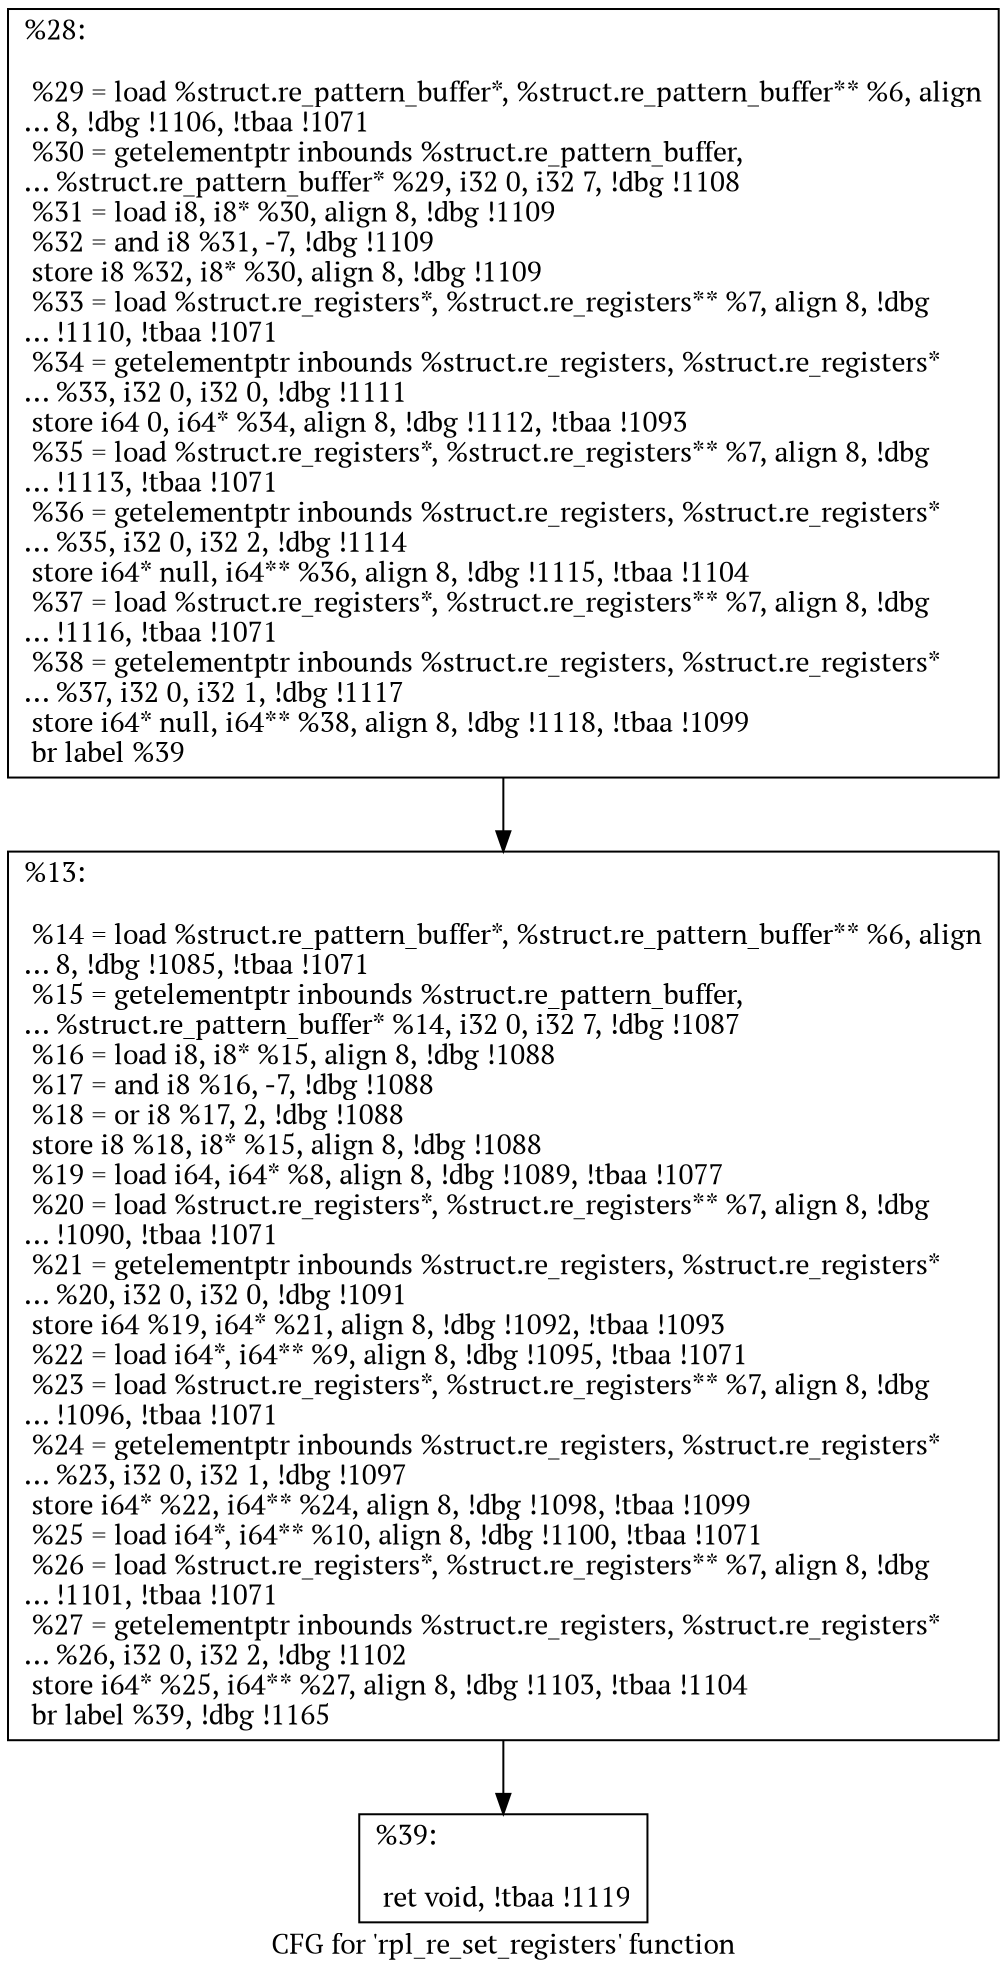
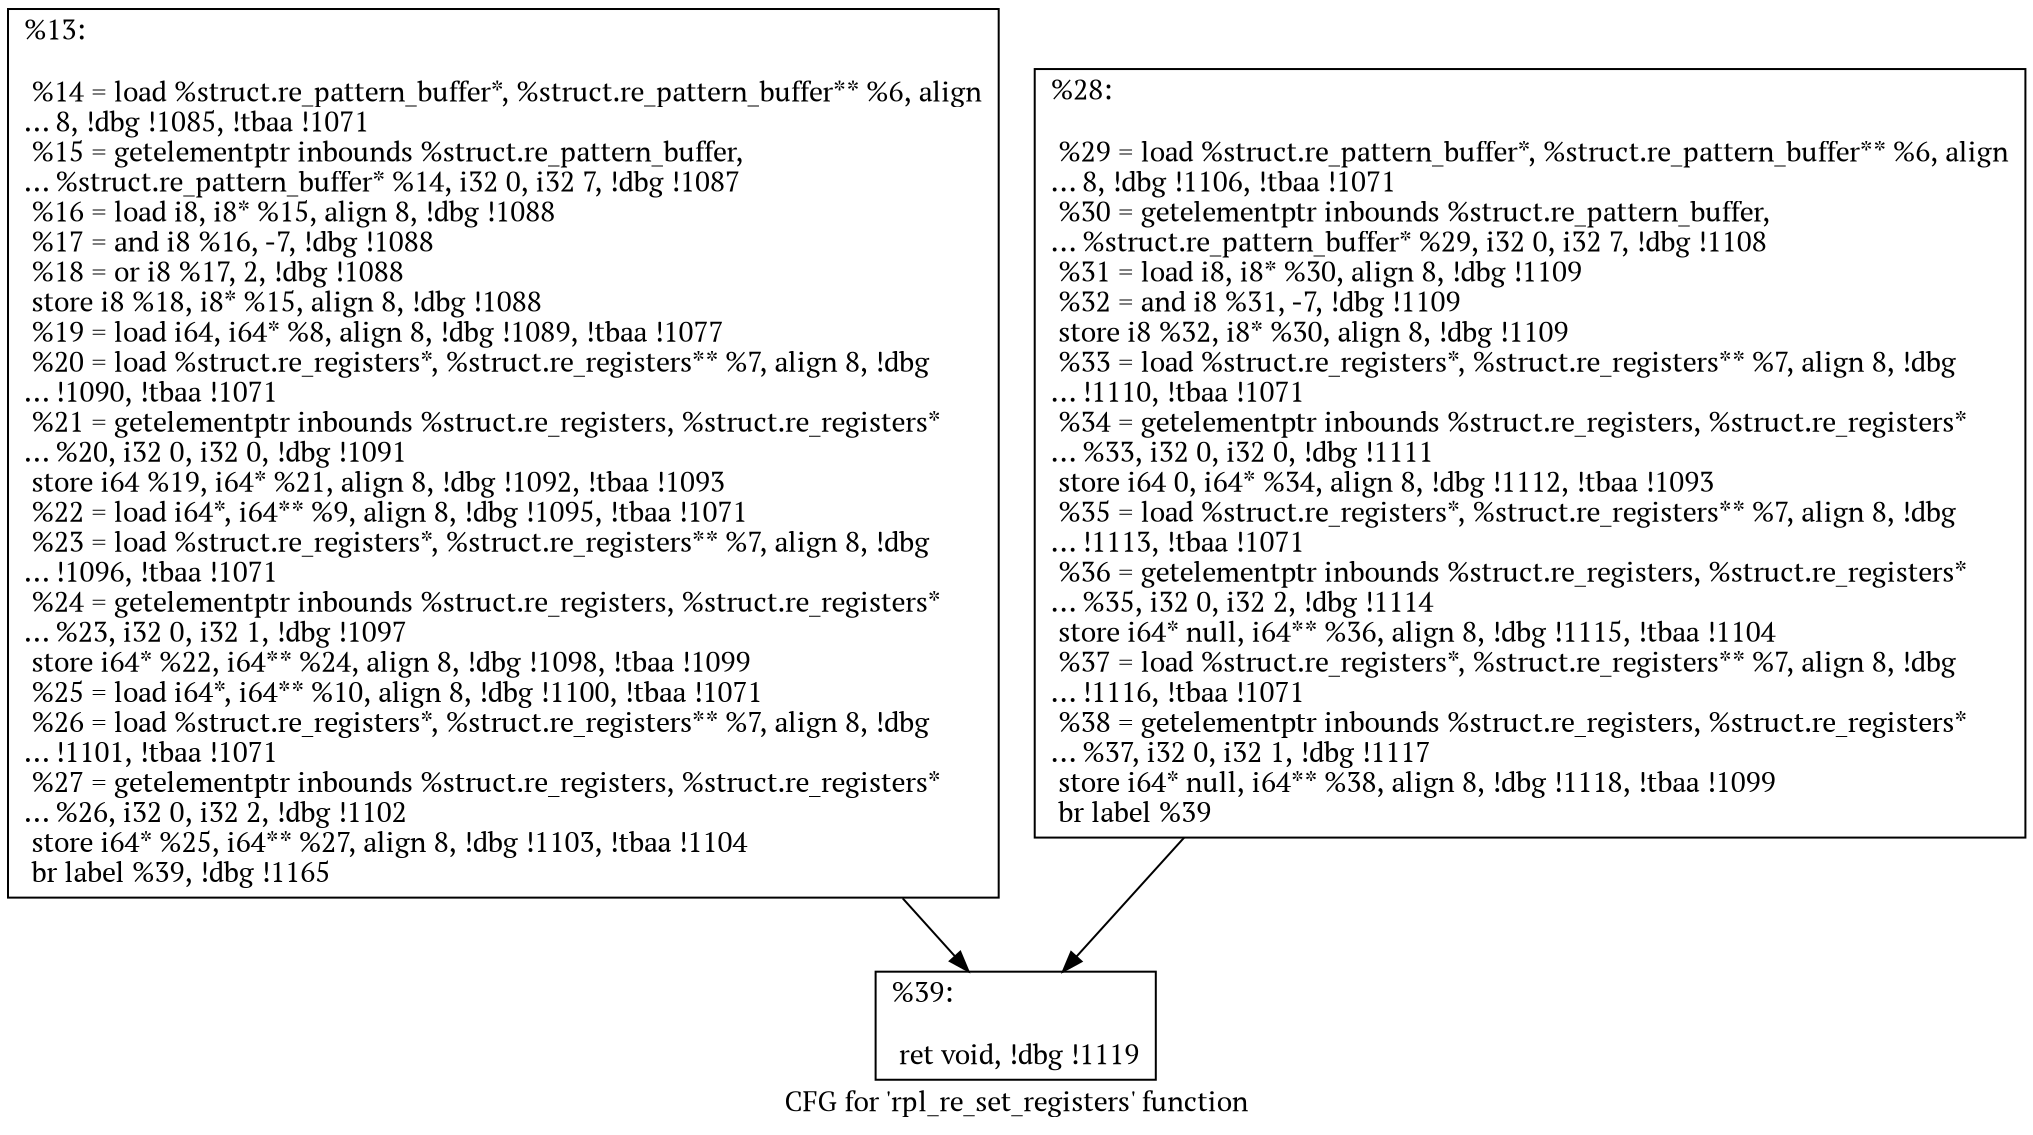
  digraph {
    fontname="PT Serif"
    label="CFG for 'rpl_re_set_registers' function"
    node [fontname="PT Serif" shape=record]
    edge [fontname="PT Serif"]
    n1 [label="{%13:\l\l  %14 = load %struct.re_pattern_buffer*, %struct.re_pattern_buffer** %6, align\l... 8, !dbg !1085, !tbaa !1071\l  %15 = getelementptr inbounds %struct.re_pattern_buffer,\l... %struct.re_pattern_buffer* %14, i32 0, i32 7, !dbg !1087\l  %16 = load i8, i8* %15, align 8, !dbg !1088\l  %17 = and i8 %16, -7, !dbg !1088\l  %18 = or i8 %17, 2, !dbg !1088\l  store i8 %18, i8* %15, align 8, !dbg !1088\l  %19 = load i64, i64* %8, align 8, !dbg !1089, !tbaa !1077\l  %20 = load %struct.re_registers*, %struct.re_registers** %7, align 8, !dbg\l... !1090, !tbaa !1071\l  %21 = getelementptr inbounds %struct.re_registers, %struct.re_registers*\l... %20, i32 0, i32 0, !dbg !1091\l  store i64 %19, i64* %21, align 8, !dbg !1092, !tbaa !1093\l  %22 = load i64*, i64** %9, align 8, !dbg !1095, !tbaa !1071\l  %23 = load %struct.re_registers*, %struct.re_registers** %7, align 8, !dbg\l... !1096, !tbaa !1071\l  %24 = getelementptr inbounds %struct.re_registers, %struct.re_registers*\l... %23, i32 0, i32 1, !dbg !1097\l  store i64* %22, i64** %24, align 8, !dbg !1098, !tbaa !1099\l  %25 = load i64*, i64** %10, align 8, !dbg !1100, !tbaa !1071\l  %26 = load %struct.re_registers*, %struct.re_registers** %7, align 8, !dbg\l... !1101, !tbaa !1071\l  %27 = getelementptr inbounds %struct.re_registers, %struct.re_registers*\l... %26, i32 0, i32 2, !dbg !1102\l  store i64* %25, i64** %27, align 8, !dbg !1103, !tbaa !1104\l  br label %39, !dbg !1165\l}"]
-   n2 [label="{%39:\l\l  ret void, !tbaa !1119\l}"]
+   n2 [label="{%39:\l\l  ret void, !dbg !1119\l}"]
    n3 [label="{%28:\l\l  %29 = load %struct.re_pattern_buffer*, %struct.re_pattern_buffer** %6, align\l... 8, !dbg !1106, !tbaa !1071\l  %30 = getelementptr inbounds %struct.re_pattern_buffer,\l... %struct.re_pattern_buffer* %29, i32 0, i32 7, !dbg !1108\l  %31 = load i8, i8* %30, align 8, !dbg !1109\l  %32 = and i8 %31, -7, !dbg !1109\l  store i8 %32, i8* %30, align 8, !dbg !1109\l  %33 = load %struct.re_registers*, %struct.re_registers** %7, align 8, !dbg\l... !1110, !tbaa !1071\l  %34 = getelementptr inbounds %struct.re_registers, %struct.re_registers*\l... %33, i32 0, i32 0, !dbg !1111\l  store i64 0, i64* %34, align 8, !dbg !1112, !tbaa !1093\l  %35 = load %struct.re_registers*, %struct.re_registers** %7, align 8, !dbg\l... !1113, !tbaa !1071\l  %36 = getelementptr inbounds %struct.re_registers, %struct.re_registers*\l... %35, i32 0, i32 2, !dbg !1114\l  store i64* null, i64** %36, align 8, !dbg !1115, !tbaa !1104\l  %37 = load %struct.re_registers*, %struct.re_registers** %7, align 8, !dbg\l... !1116, !tbaa !1071\l  %38 = getelementptr inbounds %struct.re_registers, %struct.re_registers*\l... %37, i32 0, i32 1, !dbg !1117\l  store i64* null, i64** %38, align 8, !dbg !1118, !tbaa !1099\l  br label %39\l}"]
    n1 -> n2
-   n3 -> n1
+   n3 -> n2
  }
